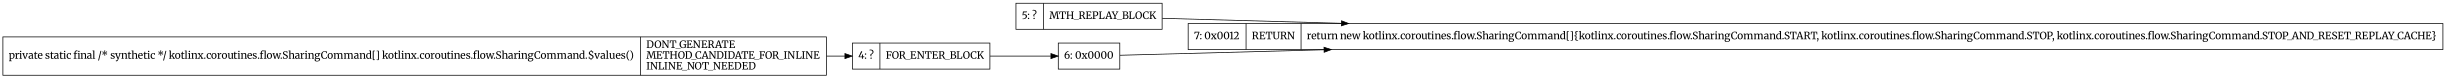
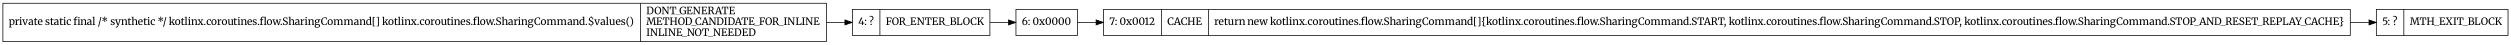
  digraph {
    fontname=Merriweather
    rankdir=LR
    node [fontname=Merriweather shape=record]
    edge [fontname=Merriweather]
    n1 [label="{4\:\ ?|FOR_ENTER_BLOCK\l}"]
    n2 [label="{6\:\ 0x0000}"]
-   n3 [label="{7\:\ 0x0012|RETURN\l|return new kotlinx.coroutines.flow.SharingCommand[]\{kotlinx.coroutines.flow.SharingCommand.START, kotlinx.coroutines.flow.SharingCommand.STOP, kotlinx.coroutines.flow.SharingCommand.STOP_AND_RESET_REPLAY_CACHE\}\l}"]
-   n4 [label="{5\:\ ?|MTH_REPLAY_BLOCK\l}"]
+   n3 [label="{7\:\ 0x0012|CACHE\l|return new kotlinx.coroutines.flow.SharingCommand[]\{kotlinx.coroutines.flow.SharingCommand.START, kotlinx.coroutines.flow.SharingCommand.STOP, kotlinx.coroutines.flow.SharingCommand.STOP_AND_RESET_REPLAY_CACHE\}\l}"]
+   n4 [label="{5\:\ ?|MTH_EXIT_BLOCK\l}"]
    n5 [label="{private static final \/* synthetic *\/ kotlinx.coroutines.flow.SharingCommand[] kotlinx.coroutines.flow.SharingCommand.$values()  | DONT_GENERATE\lMETHOD_CANDIDATE_FOR_INLINE\lINLINE_NOT_NEEDED\l}"]
    n1 -> n2
    n2 -> n3
-   n4 -> n3
+   n3 -> n4
    n5 -> n1
  }
